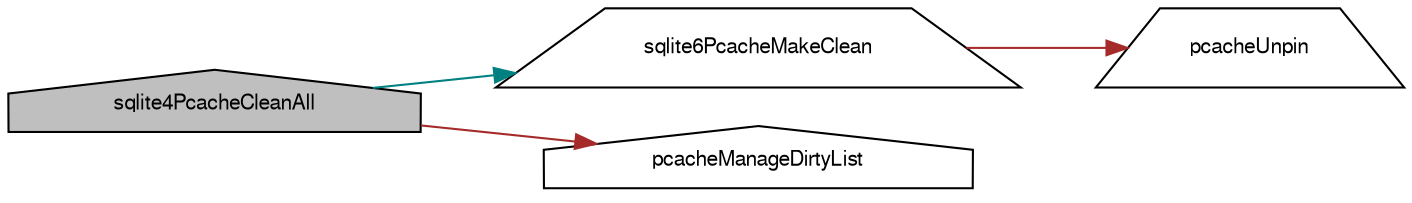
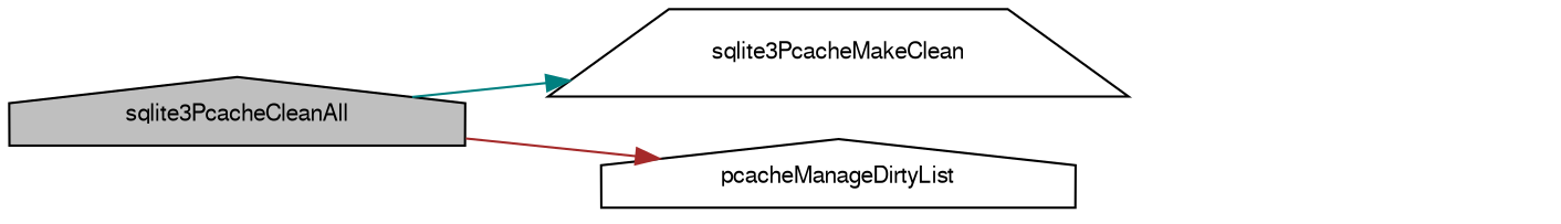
  digraph {
    rankdir=LR
    node [color=black fillcolor=white fontname=FreeSans fontsize=10 shape=house style=filled]
    edge [color=brown fontname=FreeSans fontsize=10 labelfontname=FreeSans labelfontsize=10 style=solid]
-   n1 [fillcolor=grey75 fontcolor=black height=0.2 label=sqlite4PcacheCleanAll width=0.4]
-   n2 [height=0.2 label=sqlite6PcacheMakeClean shape=trapezium width=0.4]
+   n1 [fillcolor=grey75 fontcolor=black height=0.2 label=sqlite3PcacheCleanAll width=0.4]
+   n2 [height=0.2 label=sqlite3PcacheMakeClean shape=trapezium width=0.4]
    n3 [height=0.2 label=pcacheManageDirtyList width=0.4]
-   n4 [height=0.2 label=pcacheUnpin shape=trapezium width=0.4]
    n1 -> n2 [color=teal]
    n1 -> n3
-   n2 -> n4
  }
